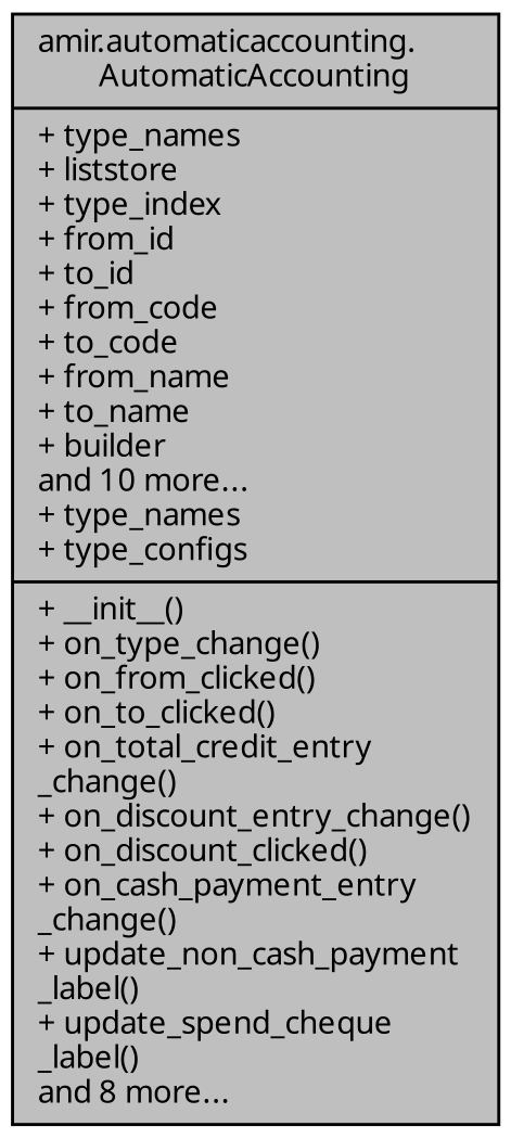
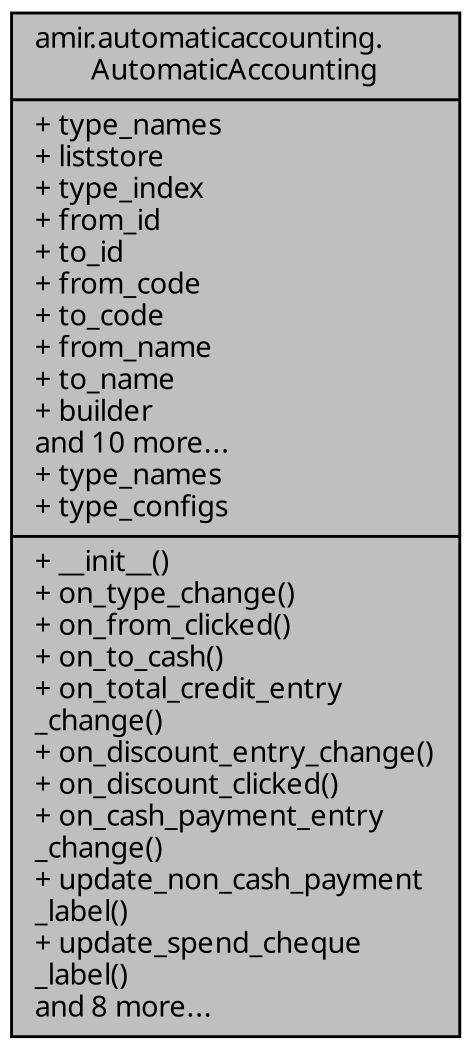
  digraph {
-   n1 [color=black fillcolor=grey75 fontcolor=black fontname="FreeSans.ttf" fontsize=10 height=0.2 label="{amir.automaticaccounting.\lAutomaticAccounting\n|+ type_names\l+ liststore\l+ type_index\l+ from_id\l+ to_id\l+ from_code\l+ to_code\l+ from_name\l+ to_name\l+ builder\land 10 more...\l+ type_names\l+ type_configs\l|+ __init__()\l+ on_type_change()\l+ on_from_clicked()\l+ on_to_clicked()\l+ on_total_credit_entry\l_change()\l+ on_discount_entry_change()\l+ on_discount_clicked()\l+ on_cash_payment_entry\l_change()\l+ update_non_cash_payment\l_label()\l+ update_spend_cheque\l_label()\land 8 more...\l}" shape=record style=filled width=0.4]
+   n1 [color=black fillcolor=grey75 fontcolor=black fontname="FreeSans.ttf" fontsize=10 height=0.2 label="{amir.automaticaccounting.\lAutomaticAccounting\n|+ type_names\l+ liststore\l+ type_index\l+ from_id\l+ to_id\l+ from_code\l+ to_code\l+ from_name\l+ to_name\l+ builder\land 10 more...\l+ type_names\l+ type_configs\l|+ __init__()\l+ on_type_change()\l+ on_from_clicked()\l+ on_to_cash()\l+ on_total_credit_entry\l_change()\l+ on_discount_entry_change()\l+ on_discount_clicked()\l+ on_cash_payment_entry\l_change()\l+ update_non_cash_payment\l_label()\l+ update_spend_cheque\l_label()\land 8 more...\l}" shape=record style=filled width=0.4]
  }
